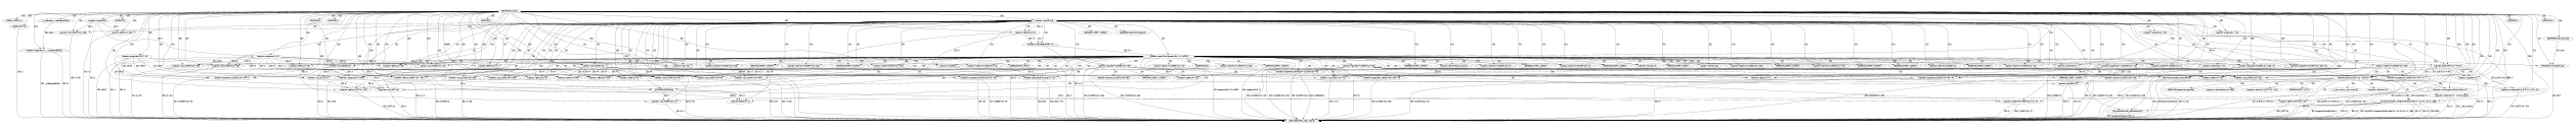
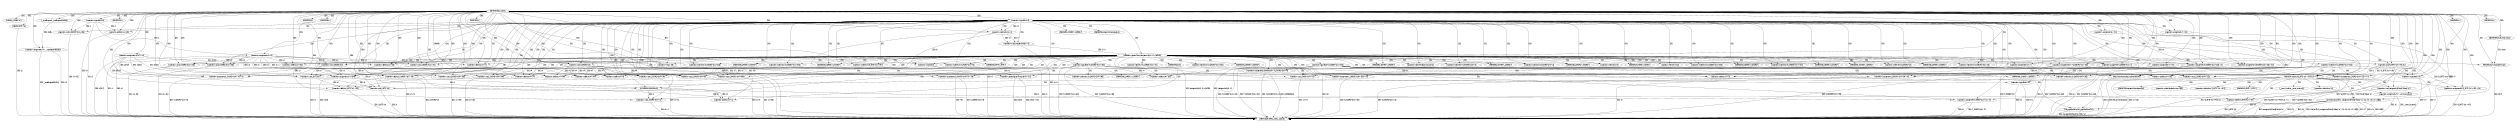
  digraph {
    fontname=Roboto
    node [fontname=Roboto]
    edge [fontname=Roboto]
    n1 [label="(METHOD,tftp_connect)"]
    n2 [label="(PARAM,_QWORD *a1)"]
    n3 [label="(PARAM,_BYTE *a2)"]
    n4 [label="(<operator>.assignment,v19 = __readfsqword(0x28u))"]
    n5 [label="(__readfsqword,__readfsqword(0x28u))"]
    n6 [label="(<operator>.assignment,a1[167] = v3)"]
    n7 [label="(<operator>.logicalNot,!v3)"]
    n8 [label="(IDENTIFIER,L,)"]
    n9 [label="(<operator>.assignment,v4 = v3)"]
    n10 [label="(<operator>.logicalNot,!v5)"]
    n11 [label="(<operator>.assignment,v6 = 512)"]
    n12 [label="(<operator>.assignment,v7 = 512)"]
    n13 [label="(<operator>.cast,(_QWORD *)(v3 + 352))"]
    n14 [label="(<operator>.addition,v3 + 352)"]
    n15 [label="(<operator>.assignment,*(_QWORD *)(v4 + 352) = v11)"]
    n16 [label="(<operator>.cast,(_QWORD *)(v4 + 352))"]
    n17 [label="(<operator>.addition,v4 + 352)"]
    n18 [label="(<operator>.logicalNot,!v11)"]
    n19 [label="(IDENTIFIER,L,)"]
    n20 [label="(IDENTIFIER,L,)"]
    n21 [label="(<operator>.greaterThan,(unsigned int)(v5 - 8) > 0xFFB0)"]
    n22 [label="(<operator>.subtraction,v5 - 8)"]
    n23 [label="(RETURN,return result;,failf result;)"]
    n24 [label="(IDENTIFIER,result,return result;)"]
    n25 [label="(<operator>.assignment,v7 = 512)"]
    n26 [label="(<operator>.greaterEqualsThan,(int)v5 >= 512)"]
    n27 [label="(<operator>.cast,(int)v5)"]
    n28 [label="(<operator>.cast,(_QWORD *)(v4 + 352))"]
    n29 [label="(<operator>.addition,v4 + 352)"]
    n30 [label="(<operator>.cast,(_QWORD *)(v4 + 360))"]
    n31 [label="(<operator>.addition,v4 + 360)"]
    n32 [label="(<operator>.assignment,*(_QWORD *)(v4 + 360) = v12)"]
    n33 [label="(<operator>.cast,(_QWORD *)(v4 + 360))"]
    n34 [label="(<operator>.addition,v4 + 360)"]
    n35 [label="(<operator>.logicalNot,!v12)"]
    n36 [label="(IDENTIFIER,L,)"]
    n37 [label="(<operator>.assignment,v8 = *((_DWORD *)a1 + 156))"]
    n38 [label="(<operator>.addition,(_DWORD *)a1 + 156)"]
    n39 [label="(<operator>.cast,(_DWORD *)a1)"]
    n40 [label="(<operator>.assignment,*(_QWORD *)(v4 + 16) = a1)"]
    n41 [label="(<operator>.cast,(_QWORD *)(v4 + 16))"]
    n42 [label="(<operator>.addition,v4 + 16)"]
    n43 [label="(<operator>.assignment,*(_DWORD *)v4 = 0)"]
    n44 [label="(<operator>.cast,(_DWORD *)v4)"]
    n45 [label="(<operator>.assignment,*(_DWORD *)(v4 + 24) = v8)"]
    n46 [label="(<operator>.cast,(_DWORD *)(v4 + 24))"]
    n47 [label="(<operator>.addition,v4 + 24)"]
    n48 [label="(<operator>.assignment,v9 = a1[14])"]
    n49 [label="(<operator>.cast,(_DWORD *)(v4 + 8))"]
    n50 [label="(<operator>.addition,v4 + 8)"]
    n51 [label="(<operator>.minus,-100)"]
    n52 [label="(LODWORD,LODWORD(v9))"]
    n53 [label="(<operator>.cast,(_DWORD *)(v9 + 4))"]
    n54 [label="(<operator>.addition,v9 + 4)"]
    n55 [label="(<operator>.assignment,*(_DWORD *)(v4 + 344) = v6)"]
    n56 [label="(<operator>.cast,(_DWORD *)(v4 + 344))"]
    n57 [label="(<operator>.addition,v4 + 344)"]
    n58 [label="(<operator>.assignment,*(_DWORD *)(v4 + 340) = 512)"]
    n59 [label="(<operator>.cast,(_DWORD *)(v4 + 340))"]
    n60 [label="(<operator>.addition,v4 + 340)"]
    n61 [label="(<operator>.assignment,*(_WORD *)(v4 + 72) = v9)"]
    n62 [label="(<operator>.cast,(_WORD *)(v4 + 72))"]
    n63 [label="(<operator>.addition,v4 + 72)"]
    n64 [label="(tftp_set_timeouts,tftp_set_timeouts(v4))"]
    n65 [label="(<operator>.equals,(*((_BYTE *)a1 + 951) & 2) == 0)"]
    n66 [label="(<operator>.and,*((_BYTE *)a1 + 951) & 2)"]
    n67 [label="(<operator>.addition,(_BYTE *)a1 + 951)"]
    n68 [label="(<operator>.cast,(_BYTE *)a1)"]
    n69 [label="(<operator>.assignment,v13 = __errno_location())"]
    n70 [label="(Curl_failf,Curl_failf(*a1, (unsigned int)\"bind() failed; %s\", v14, v15, v16, v17, v18[0]))"]
    n71 [label="(<operator>.cast,(unsigned int)\"bind() failed; %s\")"]
    n72 [label="(IDENTIFIER,L,)"]
    n73 [label="(<operators>.assignmentOr,*((_BYTE *)a1 + 951) |= 2u)"]
    n74 [label="(<operator>.addition,(_BYTE *)a1 + 951)"]
    n75 [label="(<operator>.cast,(_BYTE *)a1)"]
    n76 [label="(<operator>.assignment,*a2 = 1)"]
    n77 [label="(IDENTIFIER,L,)"]
    n78 [label="(METHOD_RETURN,__int64 __fastcall)"]
    n79 [label="(<operator>.cast,(unsigned int)(v5 - 8))"]
    n80 [label="(<operator>.logicalNot,!*(_QWORD *)(v4 + 360))"]
    n81 [label="(<operator>.assignment,*(_DWORD *)(v4 + 8) = -100)"]
    n82 [label="(<operator>.assignment,LODWORD(v9) = *(_DWORD *)(v9 + 4))"]
    n83 [label="(Curl_pgrsStartNow,Curl_pgrsStartNow(*a1))"]
    n84 [label="(<operator>.indirection,*(_QWORD *)(v3 + 352))"]
    n85 [label="(UNKNOWN,_QWORD *,_QWORD *)"]
    n86 [label="(UNKNOWN,unsigned int,unsigned int)"]
    n87 [label="(<operator>.indirection,*(_QWORD *)(v4 + 360))"]
    n88 [label="(UNKNOWN,_QWORD *,_QWORD *)"]
    n89 [label="(<operator>.indirection,*((_DWORD *)a1 + 156))"]
    n90 [label="(UNKNOWN,_DWORD *,_DWORD *)"]
    n91 [label="(UNKNOWN,_QWORD *,_QWORD *)"]
    n92 [label="(<operator>.indirection,*(_DWORD *)v4)"]
    n93 [label="(UNKNOWN,_DWORD *,_DWORD *)"]
    n94 [label="(<operator>.indirection,*(_DWORD *)(v4 + 24))"]
    n95 [label="(UNKNOWN,_DWORD *,_DWORD *)"]
    n96 [label="(<operator>.indirectIndexAccess,a1[14])"]
    n97 [label="(<operator>.indirection,*(_DWORD *)(v4 + 8))"]
    n98 [label="(UNKNOWN,_DWORD *,_DWORD *)"]
    n99 [label="(<operator>.indirection,*(_DWORD *)(v9 + 4))"]
    n100 [label="(UNKNOWN,_DWORD *,_DWORD *)"]
    n101 [label="(<operator>.indirection,*(_DWORD *)(v4 + 344))"]
    n102 [label="(UNKNOWN,_DWORD *,_DWORD *)"]
    n103 [label="(<operator>.indirection,*(_DWORD *)(v4 + 340))"]
    n104 [label="(UNKNOWN,_DWORD *,_DWORD *)"]
    n105 [label="(<operator>.indirection,*(_WORD *)(v4 + 72))"]
    n106 [label="(UNKNOWN,_WORD *,_WORD *)"]
    n107 [label="(<operator>.indirection,*((_BYTE *)a1 + 951))"]
    n108 [label="(UNKNOWN,_BYTE *,_BYTE *)"]
    n109 [label="(<operator>.indirection,*a1)"]
    n110 [label="(<operator>.indirection,*a2)"]
    n111 [label="(<operator>.indirection,*(_QWORD *)(v4 + 16))"]
    n112 [label="(<operator>.logicalNot,!*(_QWORD *)(v4 + 352))"]
    n113 [label="(UNKNOWN,int,int)"]
    n114 [label="(<operator>.indirection,*(_QWORD *)(v4 + 352))"]
    n115 [label="(UNKNOWN,_QWORD *,_QWORD *)"]
    n116 [label="(__errno_location,__errno_location())"]
    n117 [label="(<operator>.indirection,*a1)"]
    n118 [label="(UNKNOWN,unsigned int,unsigned int)"]
    n119 [label="(<operator>.indirectIndexAccess,v18[0])"]
    n120 [label="(<operator>.indirection,*((_BYTE *)a1 + 951))"]
    n121 [label="(UNKNOWN,_BYTE *,_BYTE *)"]
    n122 [label="(<operator>.indirection,*(_QWORD *)(v4 + 360))"]
    n123 [label="(UNKNOWN,_QWORD *,_QWORD *)"]
    n124 [label="(<operator>.indirection,*(_QWORD *)(v4 + 352))"]
    n125 [label="(UNKNOWN,_QWORD *,_QWORD *)"]
    n1 -> n2 [label="DDG: "]
    n1 -> n3 [label="DDG: "]
    n1 -> n4 [label="DDG: "]
    n1 -> n5 [label="DDG: "]
    n1 -> n6 [label="DDG: "]
    n1 -> n7 [label="DDG: "]
    n1 -> n8 [label="DDG: "]
    n1 -> n9 [label="DDG: "]
    n1 -> n10 [label="DDG: "]
    n1 -> n11 [label="DDG: "]
    n1 -> n12 [label="DDG: "]
    n1 -> n13 [label="DDG: "]
    n1 -> n14 [label="DDG: "]
    n1 -> n15 [label="DDG: "]
    n1 -> n16 [label="DDG: "]
    n1 -> n17 [label="DDG: "]
    n1 -> n18 [label="DDG: "]
    n1 -> n19 [label="DDG: "]
    n1 -> n20 [label="DDG: "]
    n1 -> n21 [label="DDG: "]
    n1 -> n22 [label="DDG: "]
    n1 -> n23 [label="DDG: "]
    n1 -> n24 [label="DDG: "]
    n1 -> n25 [label="DDG: "]
    n1 -> n26 [label="DDG: "]
    n1 -> n27 [label="DDG: "]
    n1 -> n28 [label="DDG: "]
    n1 -> n29 [label="DDG: "]
    n1 -> n30 [label="DDG: "]
    n1 -> n31 [label="DDG: "]
    n1 -> n32 [label="DDG: "]
    n1 -> n33 [label="DDG: "]
    n1 -> n34 [label="DDG: "]
    n1 -> n35 [label="DDG: "]
    n1 -> n36 [label="DDG: "]
    n1 -> n37 [label="DDG: "]
    n1 -> n38 [label="DDG: "]
    n1 -> n39 [label="DDG: "]
    n1 -> n40 [label="DDG: "]
    n1 -> n41 [label="DDG: "]
    n1 -> n42 [label="DDG: "]
    n1 -> n43 [label="DDG: "]
    n1 -> n44 [label="DDG: "]
    n1 -> n45 [label="DDG: "]
    n1 -> n46 [label="DDG: "]
    n1 -> n47 [label="DDG: "]
    n1 -> n48 [label="DDG: "]
    n1 -> n49 [label="DDG: "]
    n1 -> n50 [label="DDG: "]
    n1 -> n51 [label="DDG: "]
    n1 -> n52 [label="DDG: "]
    n1 -> n53 [label="DDG: "]
    n1 -> n54 [label="DDG: "]
    n1 -> n55 [label="DDG: "]
    n1 -> n56 [label="DDG: "]
    n1 -> n57 [label="DDG: "]
    n1 -> n58 [label="DDG: "]
    n1 -> n59 [label="DDG: "]
    n1 -> n60 [label="DWORD: "]
    n1 -> n61 [label="DDG: "]
    n1 -> n62 [label="DDG: "]
    n1 -> n63 [label="DDG: "]
    n1 -> n64 [label="DDG: "]
    n1 -> n65 [label="DDG: "]
    n1 -> n66 [label="DDG: "]
    n1 -> n67 [label="DDG: "]
    n1 -> n68 [label="DDG: "]
    n1 -> n69 [label="DDG: "]
    n1 -> n70 [label="DDG: "]
    n1 -> n71 [label="DDG: "]
    n1 -> n72 [label="DDG: "]
-   n73 -> n1 [label="DDG: "]
+   n1 -> n73 [label="DDG: "]
    n1 -> n74 [label="DDG: "]
    n1 -> n75 [label="DDG: "]
    n1 -> n76 [label="DDG: "]
    n1 -> n77 [label="DDG: "]
    n3 -> n78 [label="DDG: a2"]
    n4 -> n78 [label="DDG: __readfsqword(0x28u)"]
    n4 -> n78 [label="DDG: v19"]
    n5 -> n4 [label="DDG: 0x28u"]
    n6 -> n39 [label="DDG: a1[167]"]
    n6 -> n40 [label="DDG: a1[167]"]
    n6 -> n48 [label="DDG: a1[167]"]
    n6 -> n68 [label="DDG: a1[167]"]
    n6 -> n75 [label="DDG: a1[167]"]
    n6 -> n78 [label="DDG: a1[167]"]
    n7 -> n9 [label="DDG: v3"]
    n7 -> n13 [label="DDG: v3"]
    n7 -> n14 [label="DDG: v3"]
    n7 -> n78 [label="DDG: !v3"]
    n9 -> n16 [label="DDG: v4"]
    n9 -> n17 [label="DDG: v4"]
    n9 -> n28 [label="DDG: v4"]
    n9 -> n29 [label="DDG: v4"]
    n9 -> n30 [label="DDG: v4"]
    n9 -> n31 [label="DDG: v4"]
    n9 -> n33 [label="DDG: v4"]
    n9 -> n34 [label="DDG: v4"]
    n9 -> n41 [label="DDG: v4"]
    n9 -> n42 [label="DDG: v4"]
    n9 -> n44 [label="DDG: v4"]
    n9 -> n78 [label="DDG: v4"]
    n9 -> n78 [label="DDG: v3"]
    n10 -> n11 [label="CDG: "]
    n10 -> n12 [label="CDG: "]
    n10 -> n13 [label="CDG: "]
    n10 -> n14 [label="CDG: "]
    n10 -> n21 [label="CDG: "]
    n10 -> n22 [label="DDG: v5"]
    n10 -> n22 [label="CDG: "]
    n10 -> n30 [label="CDG: "]
    n10 -> n31 [label="CDG: "]
    n10 -> n37 [label="CDG: "]
    n10 -> n38 [label="CDG: "]
    n10 -> n39 [label="CDG: "]
    n10 -> n40 [label="CDG: "]
    n10 -> n41 [label="CDG: "]
    n10 -> n42 [label="CDG: "]
    n10 -> n43 [label="CDG: "]
    n10 -> n44 [label="CDG: "]
    n10 -> n45 [label="CDG: "]
    n10 -> n46 [label="CDG: "]
    n10 -> n47 [label="CDG: "]
    n10 -> n48 [label="CDG: "]
    n10 -> n49 [label="CDG: "]
    n10 -> n50 [label="CDG: "]
    n10 -> n51 [label="CDG: "]
    n10 -> n52 [label="CDG: "]
    n10 -> n53 [label="CDG: "]
    n10 -> n54 [label="CDG: "]
    n10 -> n55 [label="CDG: "]
    n10 -> n56 [label="CDG: "]
    n10 -> n57 [label="CDG: "]
    n10 -> n58 [label="CDG: "]
    n10 -> n59 [label="CDG: "]
    n10 -> n60 [label="CDG: "]
    n10 -> n61 [label="CDG: "]
    n10 -> n62 [label="CDG: "]
    n10 -> n63 [label="CDG: "]
    n10 -> n64 [label="CDG: "]
    n10 -> n65 [label="CDG: "]
    n10 -> n66 [label="CDG: "]
    n10 -> n67 [label="CDG: "]
    n10 -> n68 [label="CDG: "]
    n10 -> n76 [label="CDG: "]
    n10 -> n78 [label="DDG: v5"]
    n10 -> n78 [label="DDG: !v5"]
    n10 -> n79 [label="CDG: "]
    n10 -> n80 [label="CDG: "]
    n10 -> n81 [label="CDG: "]
    n10 -> n82 [label="CDG: "]
    n10 -> n83 [label="CDG: "]
    n10 -> n84 [label="CDG: "]
    n10 -> n85 [label="CDG: "]
    n10 -> n86 [label="CDG: "]
    n10 -> n87 [label="CDG: "]
    n10 -> n88 [label="CDG: "]
    n10 -> n89 [label="CDG: "]
    n10 -> n90 [label="CDG: "]
    n10 -> n91 [label="CDG: "]
    n10 -> n92 [label="CDG: "]
    n10 -> n93 [label="CDG: "]
    n10 -> n94 [label="CDG: "]
    n10 -> n95 [label="CDG: "]
    n10 -> n96 [label="CDG: "]
    n10 -> n97 [label="CDG: "]
    n10 -> n98 [label="CDG: "]
    n10 -> n99 [label="CDG: "]
    n10 -> n100 [label="CDG: "]
    n10 -> n101 [label="CDG: "]
    n10 -> n102 [label="CDG: "]
    n10 -> n103 [label="CDG: "]
    n10 -> n104 [label="CDG: "]
    n10 -> n105 [label="CDG: "]
    n10 -> n106 [label="CDG: "]
    n10 -> n107 [label="CDG: "]
    n10 -> n108 [label="CDG: "]
    n10 -> n109 [label="CDG: "]
    n10 -> n110 [label="CDG: "]
    n11 -> n55 [label="DDG: v6"]
    n12 -> n78 [label="DDG: v7"]
    n13 -> n78 [label="DDG: v3 + 352"]
    n14 -> n78 [label="DDG: v3"]
    n15 -> n78 [label="DDG: *(_QWORD *)(v4 + 352)"]
    n16 -> n78 [label="DDG: v4 + 352"]
    n18 -> n78 [label="DDG: v11"]
    n18 -> n78 [label="DDG: !v11"]
    n21 -> n23 [label="CDG: "]
    n21 -> n25 [label="CDG: "]
    n21 -> n26 [label="CDG: "]
    n21 -> n27 [label="CDG: "]
    n21 -> n28 [label="CDG: "]
    n21 -> n29 [label="CDG: "]
    n21 -> n30 [label="CDG: "]
    n21 -> n31 [label="CDG: "]
    n21 -> n37 [label="CDG: "]
    n21 -> n38 [label="CDG: "]
    n21 -> n39 [label="CDG: "]
    n21 -> n40 [label="CDG: "]
    n21 -> n41 [label="CDG: "]
    n21 -> n42 [label="CDG: "]
    n21 -> n43 [label="CDG: "]
    n21 -> n44 [label="CDG: "]
    n21 -> n45 [label="CDG: "]
    n21 -> n46 [label="CDG: "]
    n21 -> n47 [label="CDG: "]
    n21 -> n48 [label="CDG: "]
    n21 -> n49 [label="CDG: "]
    n21 -> n50 [label="CDG: "]
    n21 -> n51 [label="CDG: "]
    n21 -> n52 [label="CDG: "]
    n21 -> n53 [label="CDG: "]
    n21 -> n54 [label="CDG: "]
    n21 -> n55 [label="CDG: "]
    n21 -> n56 [label="CDG: "]
    n21 -> n57 [label="CDG: "]
    n21 -> n58 [label="CDG: "]
    n21 -> n59 [label="CDG: "]
    n21 -> n60 [label="CDG: "]
    n21 -> n61 [label="CDG: "]
    n21 -> n62 [label="CDG: "]
    n21 -> n63 [label="CDG: "]
    n21 -> n64 [label="CDG: "]
    n21 -> n65 [label="CDG: "]
    n21 -> n66 [label="CDG: "]
    n21 -> n67 [label="CDG: "]
    n21 -> n68 [label="CDG: "]
    n21 -> n76 [label="CDG: "]
    n21 -> n78 [label="DDG: (unsigned int)(v5 - 8) > 0xFFB0"]
    n21 -> n78 [label="DDG: (unsigned int)(v5 - 8)"]
    n21 -> n80 [label="CDG: "]
    n21 -> n81 [label="CDG: "]
    n21 -> n82 [label="CDG: "]
    n21 -> n83 [label="CDG: "]
    n21 -> n87 [label="CDG: "]
    n21 -> n88 [label="CDG: "]
    n21 -> n89 [label="CDG: "]
    n21 -> n90 [label="CDG: "]
    n21 -> n91 [label="CDG: "]
    n21 -> n92 [label="CDG: "]
    n21 -> n93 [label="CDG: "]
    n21 -> n94 [label="CDG: "]
    n21 -> n95 [label="CDG: "]
    n21 -> n96 [label="CDG: "]
    n21 -> n97 [label="CDG: "]
    n21 -> n98 [label="CDG: "]
    n21 -> n99 [label="CDG: "]
    n21 -> n100 [label="CDG: "]
    n21 -> n101 [label="CDG: "]
    n21 -> n102 [label="CDG: "]
    n21 -> n103 [label="CDG: "]
    n21 -> n104 [label="CDG: "]
    n21 -> n105 [label="CDG: "]
    n21 -> n106 [label="CDG: "]
    n21 -> n107 [label="CDG: "]
    n21 -> n108 [label="CDG: "]
    n21 -> n109 [label="CDG: "]
    n21 -> n110 [label="CDG: "]
    n21 -> n111 [label="CDG: "]
    n21 -> n112 [label="CDG: "]
    n21 -> n113 [label="CDG: "]
    n21 -> n114 [label="CDG: "]
    n21 -> n115 [label="CDG: "]
    n22 -> n27 [label="DDG: v5"]
    n22 -> n78 [label="DDG: v5"]
    n22 -> n79 [label="DDG: v5"]
    n22 -> n79 [label="DDG: 8"]
    n23 -> n78 [label="DDG: <RET>"]
    n24 -> n23 [label="DDG: result"]
    n25 -> n78 [label="DDG: v7"]
    n26 -> n78 [label="DDG: (int)v5"]
    n26 -> n78 [label="DDG: (int)v5 >= 512"]
    n27 -> n26 [label="DDG: v5"]
    n27 -> n78 [label="DDG: v5"]
    n28 -> n78 [label="DDG: v4 + 352"]
    n30 -> n78 [label="DDG: v4 + 360"]
    n32 -> n78 [label="DDG: *(_QWORD *)(v4 + 360)"]
    n33 -> n78 [label="DDG: v4 + 360"]
    n35 -> n78 [label="DDG: v12"]
    n35 -> n78 [label="DDG: !v12"]
    n37 -> n45 [label="DDG: v8"]
    n37 -> n78 [label="DDG: *((_DWORD *)a1 + 156)"]
    n38 -> n78 [label="DDG: (_DWORD *)a1"]
    n39 -> n38 [label="DDG: a1"]
    n39 -> n40 [label="DDG: a1"]
    n39 -> n48 [label="DDG: a1"]
    n39 -> n68 [label="DDG: a1"]
    n39 -> n75 [label="DDG: a1"]
    n40 -> n78 [label="DDG: *(_QWORD *)(v4 + 16)"]
    n41 -> n78 [label="DDG: v4 + 16"]
    n43 -> n78 [label="DDG: *(_DWORD *)v4"]
    n44 -> n46 [label="DDG: v4"]
    n44 -> n47 [label="DDG: v4"]
    n44 -> n49 [label="DDG: v4"]
    n44 -> n50 [label="DDG: v4"]
    n44 -> n56 [label="DDG: v4"]
    n44 -> n57 [label="DDG: v4"]
    n44 -> n59 [label="DDG: v4"]
    n44 -> n60 [label="DDG: v4"]
    n44 -> n62 [label="DDG: v4"]
    n44 -> n63 [label="DDG: v4"]
    n44 -> n64 [label="DDG: v4"]
    n45 -> n78 [label="DDG: v8"]
    n45 -> n78 [label="DDG: *(_DWORD *)(v4 + 24)"]
    n46 -> n78 [label="DDG: v4 + 24"]
    n48 -> n52 [label="DDG: v9"]
    n48 -> n78 [label="DDG: a1[14]"]
    n49 -> n78 [label="DDG: v4 + 8"]
    n51 -> n81 [label="DDG: 100"]
    n52 -> n53 [label="DDG: v9"]
    n52 -> n54 [label="DDG: v9"]
    n52 -> n61 [label="DDG: v9"]
    n53 -> n78 [label="DDG: v9 + 4"]
    n55 -> n78 [label="DDG: v6"]
    n55 -> n78 [label="DDG: *(_DWORD *)(v4 + 344)"]
+   n56 -> n78 [label="DDG: v4 + 344"]
    n58 -> n78 [label="DDG: *(_DWORD *)(v4 + 340)"]
    n59 -> n78 [label="DDG: v4 + 340"]
    n61 -> n78 [label="DDG: *(_WORD *)(v4 + 72)"]
    n61 -> n78 [label="DDG: v9"]
    n62 -> n78 [label="DDG: v4 + 72"]
    n64 -> n78 [label="DDG: v4"]
    n64 -> n78 [label="DDG: tftp_set_timeouts(v4)"]
    n65 -> n69 [label="CDG: "]
    n65 -> n70 [label="CDG: "]
    n65 -> n71 [label="CDG: "]
    n65 -> n73 [label="CDG: "]
    n65 -> n74 [label="CDG: "]
    n65 -> n75 [label="CDG: "]
    n65 -> n78 [label="DDG: *((_BYTE *)a1 + 951) & 2"]
    n65 -> n78 [label="DDG: (*((_BYTE *)a1 + 951) & 2) == 0"]
    n65 -> n116 [label="CDG: "]
    n65 -> n117 [label="CDG: "]
    n65 -> n118 [label="CDG: "]
    n65 -> n119 [label="CDG: "]
    n65 -> n120 [label="CDG: "]
    n65 -> n121 [label="CDG: "]
    n66 -> n65 [label="DDG: *((_BYTE *)a1 + 951)"]
    n66 -> n65 [label="DDG: 2"]
    n66 -> n73 [label="DDG: *((_BYTE *)a1 + 951)"]
    n66 -> n78 [label="DDG: *((_BYTE *)a1 + 951)"]
    n67 -> n78 [label="DDG: (_BYTE *)a1"]
    n68 -> n67 [label="DDG: a1"]
    n68 -> n75 [label="DDG: a1"]
    n68 -> n78 [label="DDG: a1"]
    n69 -> n78 [label="DDG: __errno_location()"]
    n69 -> n78 [label="DDG: v13"]
    n70 -> n78 [label="DDG: v17"]
    n70 -> n78 [label="DDG: v16"]
    n70 -> n78 [label="DDG: v18[0]"]
    n70 -> n78 [label="DDG: (unsigned int)\"bind() failed; %s\""]
    n70 -> n78 [label="DDG: v14"]
    n70 -> n78 [label="DDG: v15"]
    n70 -> n78 [label="DDG: Curl_failf(*a1, (unsigned int)\"bind() failed; %s\", v14, v15, v16, v17, v18[0])"]
    n70 -> n83 [label="DDG: *a1"]
    n71 -> n70 [label="DDG: \"bind() failed; %s\""]
    n73 -> n78 [label="DDG: *((_BYTE *)a1 + 951)"]
    n74 -> n78 [label="DDG: (_BYTE *)a1"]
    n75 -> n74 [label="DDG: a1"]
    n75 -> n78 [label="DDG: a1"]
    n76 -> n78 [label="DDG: *a2"]
    n79 -> n21 [label="DDG: v5 - 8"]
    n79 -> n78 [label="DDG: v5 - 8"]
    n80 -> n32 [label="CDG: "]
    n80 -> n33 [label="CDG: "]
    n80 -> n34 [label="CDG: "]
    n80 -> n35 [label="CDG: "]
    n80 -> n78 [label="DDG: !*(_QWORD *)(v4 + 360)"]
    n80 -> n78 [label="DDG: *(_QWORD *)(v4 + 360)"]
    n80 -> n122 [label="CDG: "]
    n80 -> n123 [label="CDG: "]
    n81 -> n78 [label="DDG: *(_DWORD *)(v4 + 8)"]
    n81 -> n78 [label="DDG: -100"]
    n82 -> n78 [label="DDG: LODWORD(v9)"]
    n82 -> n78 [label="DDG: *(_DWORD *)(v9 + 4)"]
    n83 -> n78 [label="DDG: Curl_pgrsStartNow(*a1)"]
    n83 -> n78 [label="DDG: *a1"]
    n84 -> n15 [label="CDG: "]
    n84 -> n16 [label="CDG: "]
    n84 -> n17 [label="CDG: "]
    n84 -> n18 [label="CDG: "]
    n84 -> n124 [label="CDG: "]
    n84 -> n125 [label="CDG: "]
    n112 -> n15 [label="CDG: "]
    n112 -> n16 [label="CDG: "]
    n112 -> n17 [label="CDG: "]
    n112 -> n18 [label="CDG: "]
    n112 -> n78 [label="DDG: *(_QWORD *)(v4 + 352)"]
    n112 -> n78 [label="DDG: !*(_QWORD *)(v4 + 352)"]
    n112 -> n124 [label="CDG: "]
    n112 -> n125 [label="CDG: "]
  }
